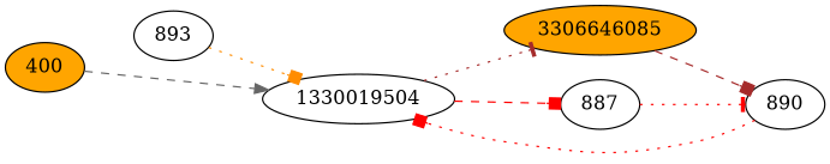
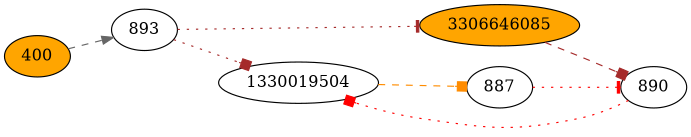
  strict digraph {
    rankdir=LR
    node [fillcolor=white style=filled]
    edge [arrowhead=box color=brown style=dotted]
    n1 [fillcolor=orange label=400]
    1330019504
    3306646085 [fillcolor=orange]
    887
    890
    893
-   n1 -> 1330019504 [arrowhead=normal color=gray40 style=dashed]
-   1330019504 -> 3306646085 [arrowhead=tee]
-   1330019504 -> 887 [color=red style=dashed]
+   n1 -> 893 [arrowhead=normal color=gray40 style=dashed]
+   893 -> 3306646085 [arrowhead=tee]
+   1330019504 -> 887 [color=darkorange style=dashed]
    3306646085 -> 890 [style=dashed]
    887 -> 890 [arrowhead=tee color=red]
    890 -> 1330019504 [color=red]
-   893 -> 1330019504 [color=darkorange]
+   893 -> 1330019504
  }
